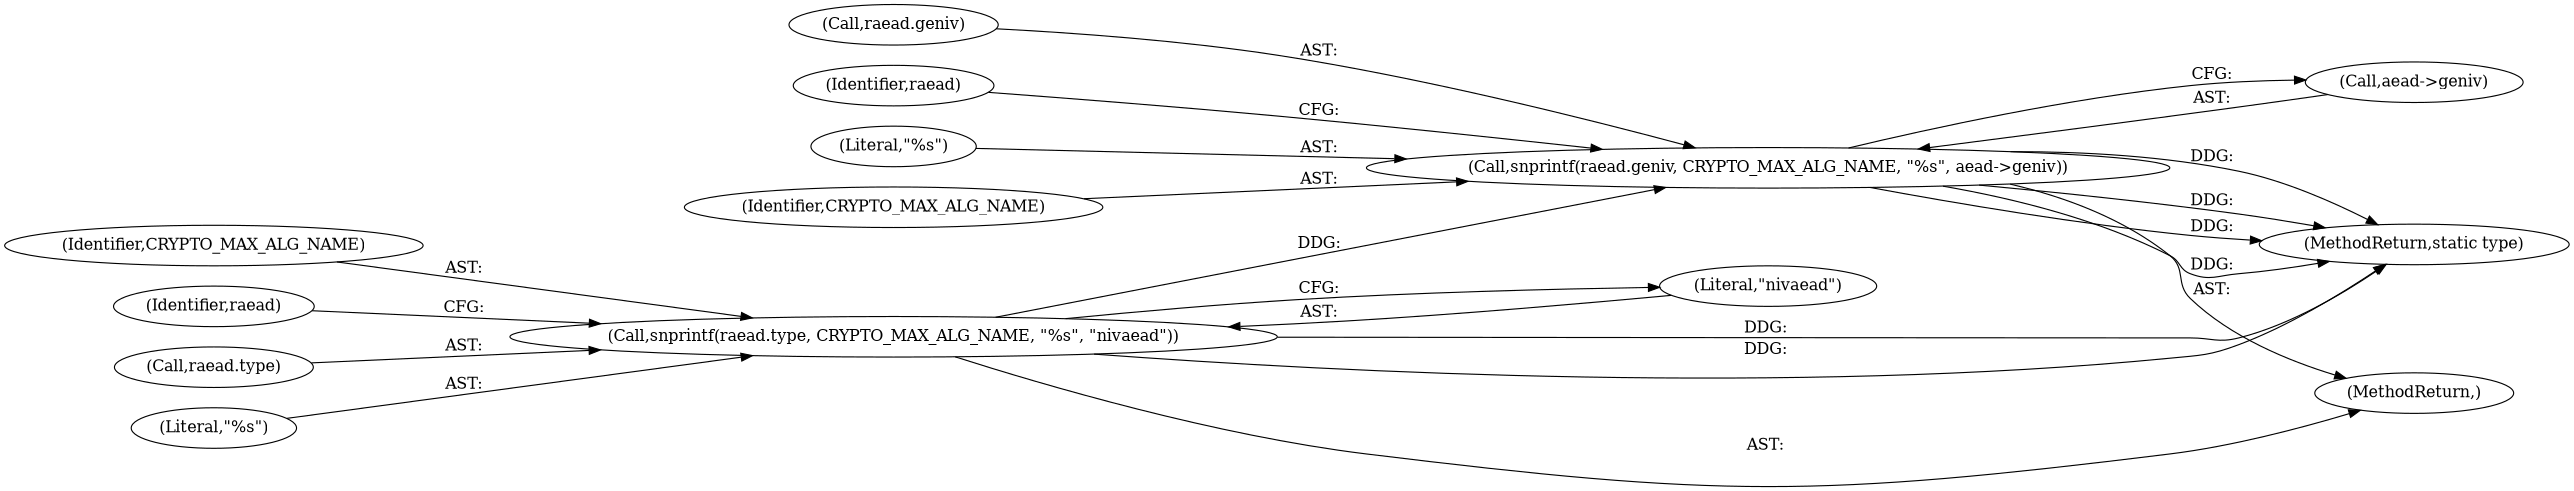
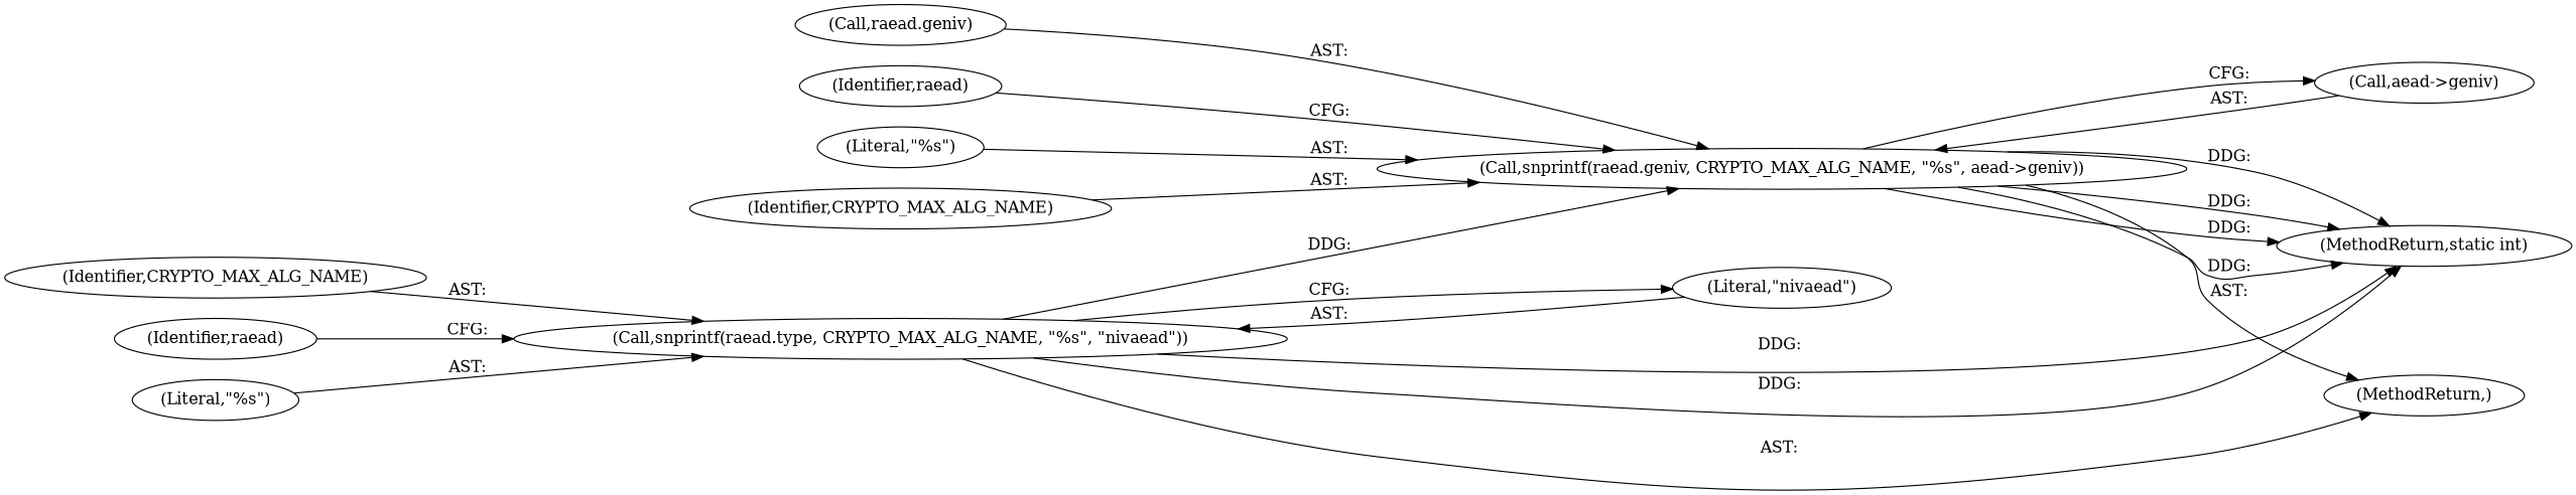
  digraph {
    rankdir=LR
    n1 [label="(Call,snprintf(raead.geniv, CRYPTO_MAX_ALG_NAME, \"%s\", aead->geniv))"]
    n2 [label="(MethodReturn,)"]
    n3 [label="(Call,aead->geniv)"]
-   n4 [label="(MethodReturn,static type)"]
+   n4 [label="(MethodReturn,static int)"]
    n5 [label="(Call,snprintf(raead.type, CRYPTO_MAX_ALG_NAME, \"%s\", \"nivaead\"))"]
    n6 [label="(Literal,\"nivaead\")"]
    n7 [label="(Identifier,CRYPTO_MAX_ALG_NAME)"]
    n8 [label="(Call,raead.geniv)"]
    n9 [label="(Identifier,raead)"]
    n10 [label="(Identifier,raead)"]
    n11 [label="(Literal,\"%s\")"]
-   n12 [label="(Call,raead.type)"]
    n13 [label="(Literal,\"%s\")"]
    n14 [label="(Identifier,CRYPTO_MAX_ALG_NAME)"]
    n1 -> n2 [label="AST: "]
    n1 -> n3 [label="CFG: "]
    n1 -> n4 [label="DDG: "]
    n1 -> n4 [label="DDG: "]
    n1 -> n4 [label="DDG: "]
    n1 -> n4 [label="DDG: "]
    n3 -> n1 [label="AST: "]
    n5 -> n1 [label="DDG: "]
    n5 -> n2 [label="AST: "]
    n5 -> n4 [label="DDG: "]
    n5 -> n4 [label="DDG: "]
    n5 -> n6 [label="CFG: "]
    n6 -> n5 [label="AST: "]
    n7 -> n5 [label="AST: "]
    n8 -> n1 [label="AST: "]
    n9 -> n1 [label="CFG: "]
    n10 -> n5 [label="CFG: "]
    n11 -> n1 [label="AST: "]
-   n12 -> n5 [label="AST: "]
    n13 -> n5 [label="AST: "]
    n14 -> n1 [label="AST: "]
  }
